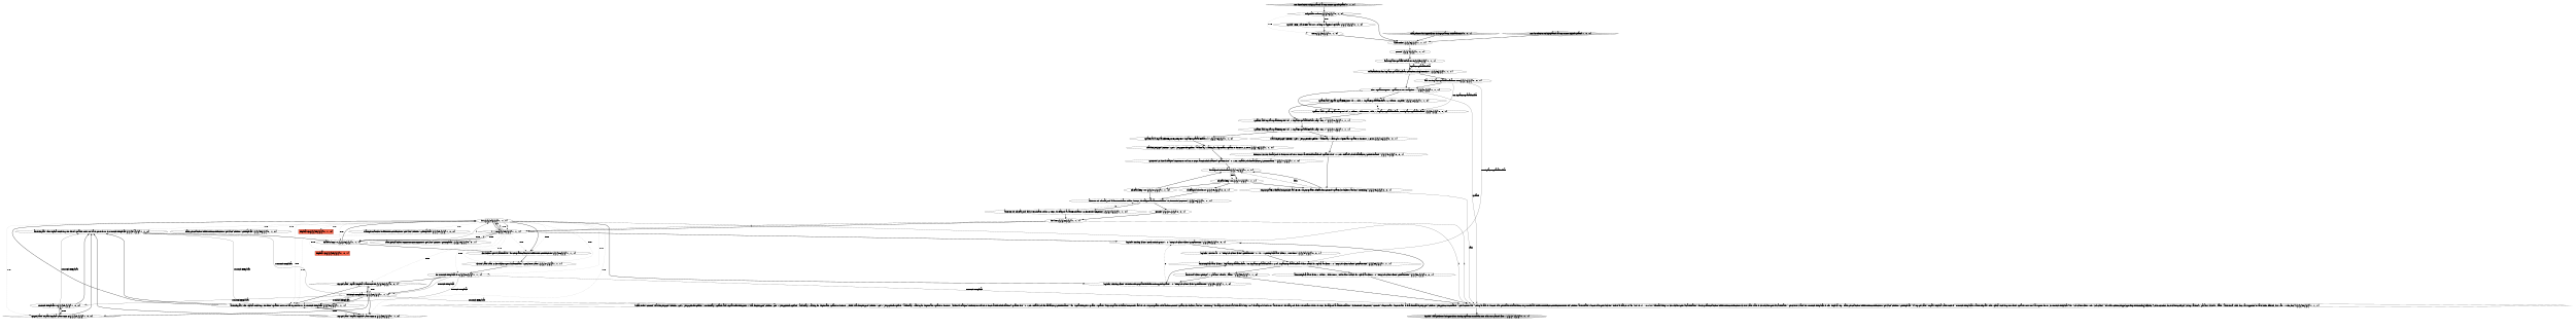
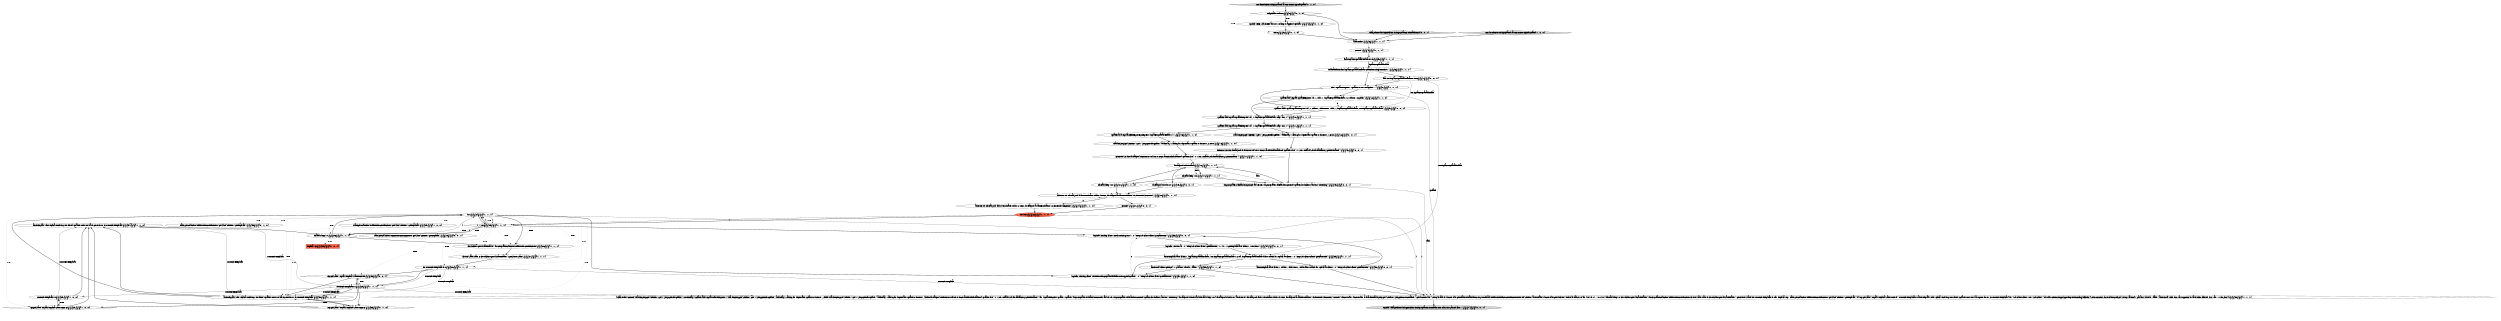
  digraph {
    node [fillcolor=white shape=ellipse style=filled]
    edge [style=bold]
    n1 [label="i++@@@24@@@['1', '1', '1']"]
    n2 [label="assertEquals(\"The replica receiving reordered updates must not have gone down\",3,numActiveReplicas)@@@34@@@['1', '1', '0']"]
    n3 [label="rep.getState().equals(Replica.State.ACTIVE)@@@33@@@['0', '1', '0']" shape=diamond]
    n4 [label="cloudClient.getZkStateReader().forceUpdateCollection(DEFAULT_COLLECTION)@@@26@@@['1', '1', '1']"]
    n5 [label="{clearIndex()commit()shardToJetty.get(SHARD1).get(1).jetty.getDebugFilter().unsetDelay()updates.add(regularDeleteRequest(1))shardToJetty.get(SHARD1).get(1).jetty.getDebugFilter().addDelay(\"Waiting for dependant update to timeout\",1,5999)shardToJetty.get(SHARD1).get(1).jetty.getDebugFilter().addDelay(\"Waiting for dependant update to timeout\",4,5998)threadpool = ExecutorUtil.newMDCAwareFixedThreadPool(updates.size() + 1,new DefaultSolrThreadFactory(getTestName()))for (UpdateRequest update : updates){AsyncUpdateWithRandomCommit task = new AsyncUpdateWithRandomCommit(update,cloudClient,random().nextLong())threadpool.submit(task)Thread.sleep(100)}threadpool.shutdown()assertTrue(\"Thread pool didn't terminate within 15 secs\",threadpool.awaitTermination(15,TimeUnit.SECONDS))commit()ZkController zkController = shardToLeaderJetty.get(SHARD1).jetty.getCoreContainer().getZkController()String lirPath = zkController.getLeaderInitiatedRecoveryZnodePath(DEFAULT_TEST_COLLECTION_NAME,SHARD1)assertFalse(zkController.getZkClient().exists(lirPath,true))for (int i = 0 i < 100 i++){Thread.sleep(10)cloudClient.getZkStateReader().forceUpdateCollection(DEFAULT_COLLECTION)ClusterState state = cloudClient.getZkStateReader().getClusterState()int numActiveReplicas = 0for (Replica rep : state.getCollection(DEFAULT_COLLECTION).getSlice(SHARD1).getReplicas())if (rep.getState().equals(Replica.State.ACTIVE)) numActiveReplicas++assertEquals(\"The replica receiving reordered updates must not have gone down\",3,numActiveReplicas)}for (SolrClient client : new SolrClient((((edu.fdu.CPPDG.tinypdg.pe.ExpressionInfo@ed3356){SolrDocument doc = client.getById(String.valueOf(1),params(\"distrib\",\"false\"))assertNull(\"This doc was supposed to have been deleted, but was: \" + doc,doc)}}@@@38@@@['1', '1', '1']"]
    n6 [label="ClusterState state = cloudClient.getZkStateReader().getClusterState()@@@27@@@['1', '1', '1']"]
    n7 [label="i < 100@@@23@@@['1', '1', '1']" shape=diamond]
    n8 [label="rep.getState().equals(Replica.State.ACTIVE)@@@29@@@['1', '0', '0']" shape=diamond]
    n9 [label="assertEquals(\"The replica receiving reordered updates must not have gone down\",3,numActiveReplicas)@@@30@@@['1', '1', '1']"]
    n10 [label="state.getCollection(DEFAULT_COLLECTION).getSlice(SHARD1).getReplicas()@@@33@@@['0', '1', '0']"]
    n11 [label="log.info(\"Testing client (testDBQUsingUpdatedFieldFromDroppedUpdate): \" + ((HttpSolrClient)client).getBaseURL())@@@37@@@['1', '1', '0']"]
-   n12 [fillcolor=tomato label="Replica rep@@@33@@@['0', '1', '0']" shape=box]
    n13 [label="int numActiveReplicas = 0@@@28@@@['1', '1', '1']"]
    n14 [label="Thread.sleep(10)@@@25@@@['1', '1', '1']"]
    n15 [label="state.getCollection(DEFAULT_COLLECTION).getSlice(SHARD1).getReplicas()@@@29@@@['1', '0', '0']"]
    n16 [fillcolor=lightgray label="log.info(\"delayedReorderingFetchesMissingUpdateFromLeaderTest: This test passed fine...\")@@@74@@@['0', '0', '1']"]
    n17 [fillcolor=tomato label="Replica rep@@@29@@@['0', '0', '1']" shape=box]
    n18 [label="state.getCollection(DEFAULT_COLLECTION).getSlice(SHARD1).getReplicas()@@@29@@@['0', '0', '1']"]
    n19 [label="log.info(\"Testing client (Fetch missing test): \" + ((HttpSolrClient)client).getBaseURL())@@@33@@@['0', '0', '1']"]
    n20 [label="rep.getState().equals(Replica.State.ACTIVE)@@@29@@@['0', '0', '1']" shape=diamond]
    n21 [label="numActiveReplicas++@@@29@@@['1', '0', '0']"]
    n22 [label="assertReplicaValue(client,1,\"inplace_updatable_float\",(newinplace_updatable_float + 2.0f),\"inplace_updatable_float didn't match for replica at client: \" + ((HttpSolrClient)client).getBaseURL())@@@35@@@['1', '1', '1']"]
    n23 [label="numActiveReplicas++@@@29@@@['1', '1', '1']"]
    n24 [label="log.info(\"RTG with DBQs are not working in append replicas\")@@@4@@@['0', '1', '0']"]
    n25 [label="return@@@5@@@['0', '1', '0']"]
    n26 [label="clearIndex()@@@3@@@['1', '1', '1']"]
    n27 [label="onlyLeaderIndexes@@@3@@@['0', '1', '0']" shape=diamond]
    n28 [label="commit()@@@4@@@['1', '1', '1']"]
    n29 [label="assertNull(client.getById(\"1\",params(\"distrib\",\"false\")))@@@39@@@['1', '1', '0']"]
    n30 [label="log.info(\"Version at \" + ((HttpSolrClient)client).getBaseURL() + \" is: \" + getReplicaValue(client,1,\"_version_\"))@@@34@@@['0', '0', '1']"]
    n31 [label="assertReplicaValue(client,1,\"title_s\",\"title1_new\",\"Title didn't match for replica at client: \" + ((HttpSolrClient)client).getBaseURL())@@@36@@@['0', '0', '1']"]
    n32 [label="updates.add(regularUpdateRequest(\"id\",1,\"title_s\",\"title1_new\",\"id_i\",1,\"inplace_updatable_float\",newinplace_updatable_float))@@@9@@@['0', '0', '1']"]
    n33 [label="updates.add(regularUpdateRequest(\"id\",1,\"inplace_updatable_float\",map(\"inc\",1)))@@@10@@@['1', '1', '1']"]
    n34 [label="updates.add(regularUpdateRequest(\"id\",1,\"inplace_updatable_float\",map(\"inc\",1)))@@@11@@@['1', '1', '1']"]
    n35 [label="float inplace_updatable_float = 1F@@@5@@@['1', '1', '1']"]
    n36 [label="updates.add(regularDeleteByQueryRequest(\"inplace_updatable_float:14\"))@@@15@@@['1', '1', '0']"]
    n37 [label="shardToJetty.get(SHARD1).get(1).jetty.getDebugFilter().addDelay(\"Waiting for dependant update to timeout\",1,6000)@@@12@@@['0', '0', '1']"]
    n38 [label="shardToJetty.get(SHARD1).get(1).jetty.getDebugFilter().addDelay(\"Waiting for dependant update to timeout\",2,8000)@@@16@@@['1', '1', '0']"]
    n39 [label="ExecutorService threadpool = ExecutorUtil.newMDCAwareFixedThreadPool(updates.size() + 1,new DefaultSolrThreadFactory(getTestName()))@@@13@@@['0', '0', '1']"]
-   n40 [label="int i = 0@@@22@@@['1', '1', '1']"]
+   n40 [fillcolor=tomato label="int i = 0@@@22@@@['1', '1', '1']"]
    n41 [fillcolor=lightgray label="reorderedDBQsUsingUpdatedValueFromADroppedUpdate['0', '1', '0']" shape=diamond]
    n42 [label="Thread.sleep(100)@@@17@@@['1', '1', '1']"]
    n43 [label="threadpool.shutdown()@@@19@@@['0', '0', '1']"]
    n44 [label="AsyncUpdateWithRandomCommit task = new AsyncUpdateWithRandomCommit(update,cloudClient,random().nextLong())@@@15@@@['0', '0', '1']"]
    n45 [label="Thread.sleep(100)@@@21@@@['1', '1', '0']"]
    n46 [label="assertTrue(\"Thread pool didn't terminate within 15 secs\",threadpool.awaitTermination(15,TimeUnit.SECONDS))@@@20@@@['1', '1', '1']"]
    n47 [label="threadpool.submit(task)@@@16@@@['1', '1', '1']"]
    n48 [label="commit()@@@21@@@['0', '0', '1']"]
    n49 [label="assertTrue(\"Thread pool didn't terminate within 12 secs\",threadpool.awaitTermination(12,TimeUnit.SECONDS))@@@24@@@['1', '1', '0']"]
    n50 [label="buildRandomIndex(inplace_updatable_float,Collections.singletonList(1))@@@6@@@['1', '1', '1']"]
    n51 [label="List<UpdateRequest> updates = new ArrayList<>()@@@8@@@['1', '1', '1']"]
    n52 [label="float newinplace_updatable_float = 100F@@@7@@@['0', '0', '1']"]
    n53 [label="updates.add(regularUpdateRequest(\"id\",1,\"id_i\",1,\"inplace_updatable_float\",12,\"title_s\",\"mytitle\"))@@@12@@@['1', '1', '0']"]
    n54 [label="ExecutorService threadpool = ExecutorUtil.newMDCAwareFixedThreadPool(updates.size() + 1,new DefaultSolrThreadFactory(getTestName()))@@@17@@@['1', '1', '0']"]
    n55 [fillcolor=lightgray label="delayedReorderingFetchesMissingUpdateFromLeaderTest['0', '0', '1']" shape=diamond]
    n56 [fillcolor=lightgray label="reorderedDBQsUsingUpdatedValueFromADroppedUpdate['1', '0', '0']" shape=diamond]
    n1 -> n2 [label=true style=dotted]
    n1 -> n3 [label=true style=dotted]
    n1 -> n4
    n1 -> n4 [label=true style=dotted]
    n1 -> n5 [label=i style=solid]
    n1 -> n6 [label=true style=dotted]
    n1 -> n7 [label=i style=solid]
    n1 -> n7
    n1 -> n8 [label=true style=dotted]
    n1 -> n9 [label=true style=dotted]
    n1 -> n10 [label=true style=dotted]
    n1 -> n11
-   n1 -> n12 [label=true style=dotted]
    n1 -> n13 [label=true style=dotted]
    n1 -> n14 [label=true style=dotted]
    n1 -> n15 [label=true style=dotted]
    n2 -> n14
    n3 -> n2
    n3 -> n9
    n3 -> n9 [label=true style=dotted]
    n4 -> n6
    n5 -> n16
    n6 -> n13
    n7 -> n1 [label=i style=solid]
    n7 -> n1
    n7 -> n1 [label=true style=dotted]
    n7 -> n4 [label=true style=dotted]
    n7 -> n6 [label=true style=dotted]
    n7 -> n9 [label=true style=dotted]
    n7 -> n13 [label=true style=dotted]
    n7 -> n14
    n7 -> n14 [label=true style=dotted]
    n7 -> n14 [label=i style=solid]
-   n7 -> n17 [label=true style=dotted]
+   n14 -> n17 [label=true style=dotted]
    n7 -> n18 [label=true style=dotted]
    n7 -> n19
    n7 -> n20 [label=true style=dotted]
    n8 -> n2
    n8 -> n21
    n8 -> n21 [label=true style=dotted]
    n9 -> n1
    n9 -> n2
    n9 -> n2 [label=numActiveReplicas style=solid]
    n9 -> n3
    n11 -> n19 [label=0 style=dashed]
    n11 -> n22
    n13 -> n5 [label=numActiveReplicas style=solid]
    n13 -> n9 [label=numActiveReplicas style=solid]
    n13 -> n20
    n13 -> n23
    n13 -> n23 [label=numActiveReplicas style=solid]
    n14 -> n1
    n14 -> n1 [label=i style=solid]
    n14 -> n4
    n19 -> n30
    n20 -> n9
    n20 -> n23
    n20 -> n23 [label=true style=dotted]
    n21 -> n2 [label=numActiveReplicas style=solid]
    n21 -> n2
    n21 -> n8
    n22 -> n29
    n22 -> n31
    n23 -> n2 [label=numActiveReplicas style=solid]
    n23 -> n3
    n23 -> n5 [label=numActiveReplicas style=solid]
    n23 -> n8
    n23 -> n9 [label=numActiveReplicas style=solid]
    n23 -> n9
    n23 -> n20
    n23 -> n21 [label=numActiveReplicas style=solid]
    n24 -> n25
    n25 -> n26
    n26 -> n28 [style=solid]
    n27 -> n24
    n27 -> n24 [label=true style=dotted]
    n27 -> n25 [label=true style=dotted]
    n27 -> n26
    n28 -> n35
    n29 -> n5
    n29 -> n11
    n30 -> n22
    n31 -> n5
    n31 -> n19
    n32 -> n33
    n33 -> n34
    n34 -> n36
    n34 -> n37
    n35 -> n50
    n35 -> n50 [label=inplace_updatable_float style=solid]
    n36 -> n38
    n37 -> n39
    n38 -> n54
    n39 -> n44
    n40 -> n5 [label=i style=solid]
    n40 -> n7
    n40 -> n7 [label=i style=solid]
    n41 -> n27
-   n42 -> n43
+   n47 -> n43
    n42 -> n44
    n42 -> n45
    n43 -> n46
    n44 -> n5 [label=task style=solid]
    n44 -> n47 [label=task style=solid]
    n44 -> n47
    n45 -> n46
    n45 -> n47
    n46 -> n48
    n46 -> n49
    n47 -> n42
    n47 -> n42 [label=task style=solid]
    n48 -> n40
    n49 -> n40
    n49 -> n46 [label=0 style=dashed]
    n50 -> n51
    n50 -> n52
    n51 -> n5 [label=updates style=solid]
    n51 -> n32
    n51 -> n53
    n52 -> n22 [label=newinplace_updatable_float style=solid]
    n52 -> n32 [label=newinplace_updatable_float style=solid]
    n52 -> n51
    n53 -> n32 [label=0 style=dashed]
    n53 -> n33
    n54 -> n47
    n55 -> n26
    n56 -> n26
  }
